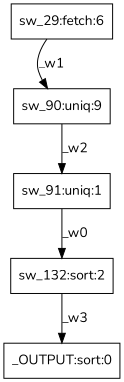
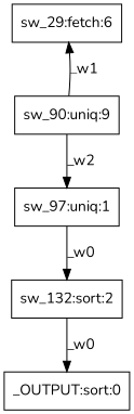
  digraph {
    fontname=Nunito
    node [fontname=Nunito shape=box]
    edge [fontname=Nunito]
    n1 [label="sw_29:fetch:6"]
    n2 [label="sw_90:uniq:9"]
-   n3 [label="sw_91:uniq:1"]
+   n3 [label="sw_97:uniq:1"]
    n4 [label="_OUTPUT:sort:0"]
    n5 [label="sw_132:sort:2"]
-   n1 -> n2 [label=_w1]
+   n2 -> n1 [label=_w1]
    n2 -> n3 [label=_w2]
    n3 -> n5 [label=_w0]
-   n5 -> n4 [label=_w3]
+   n5 -> n4 [label=_w0]
  }
